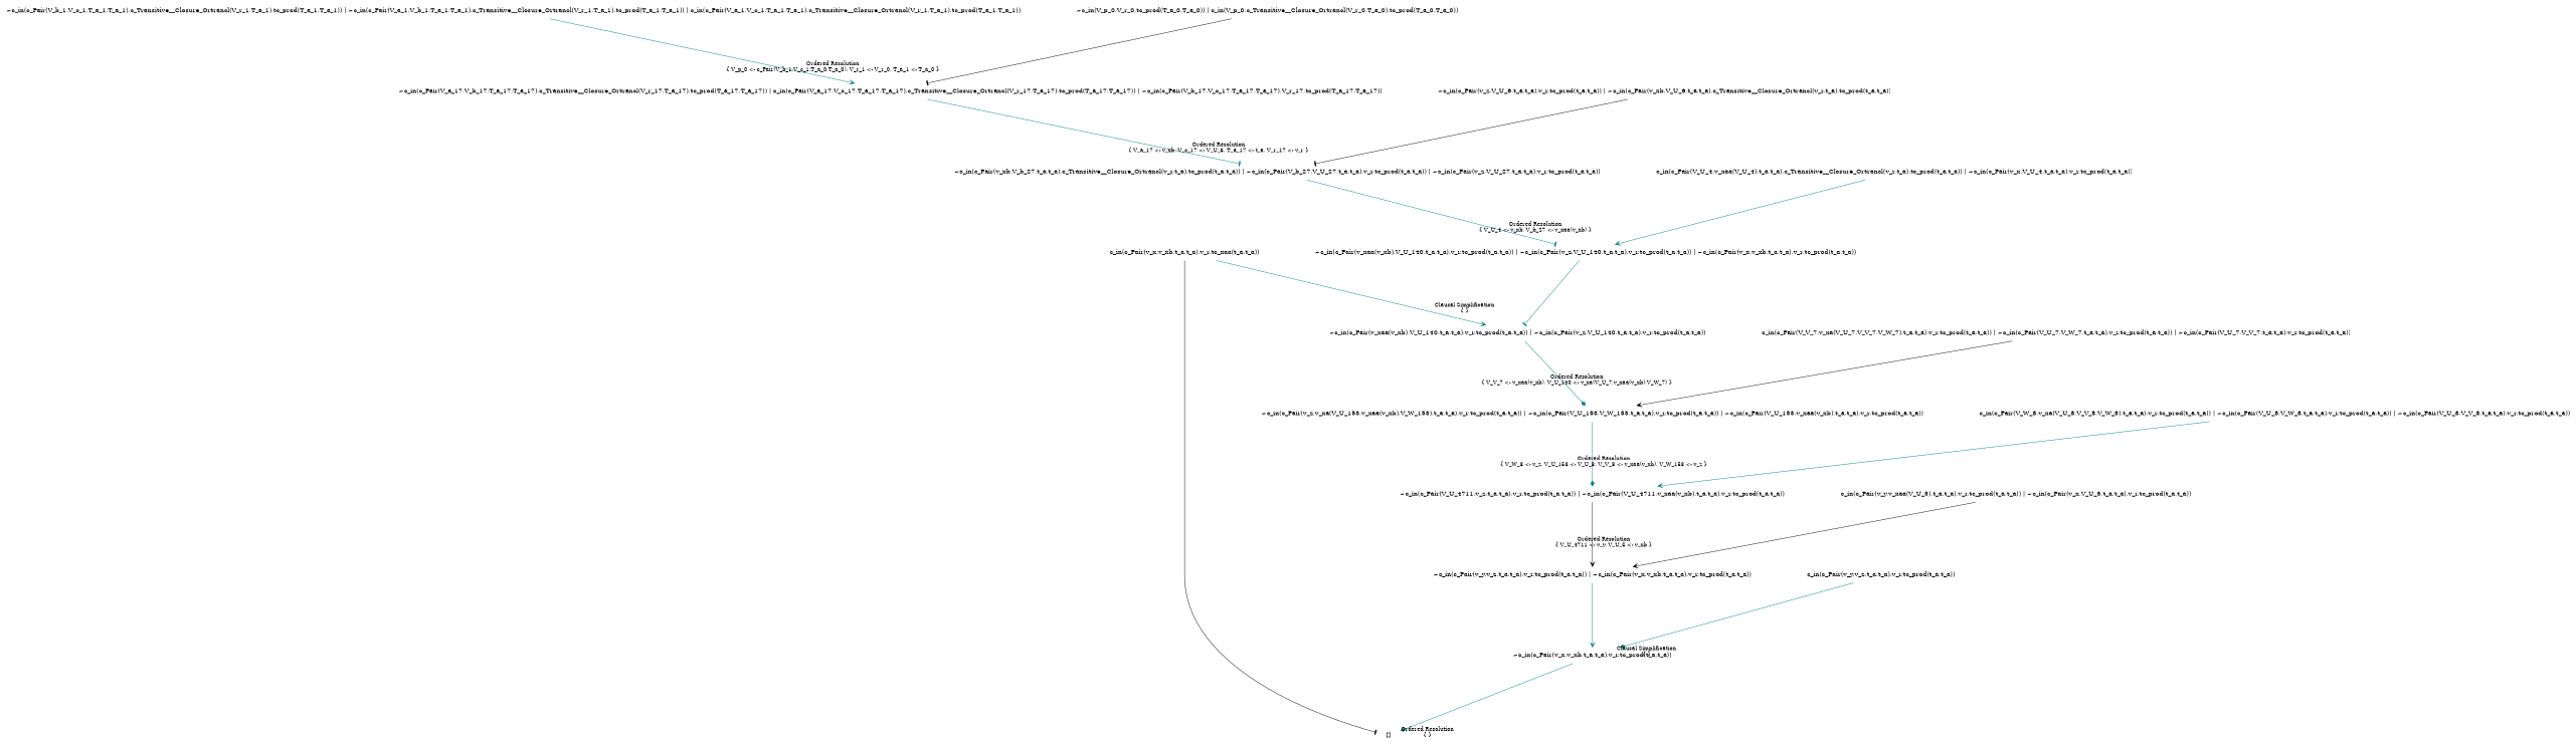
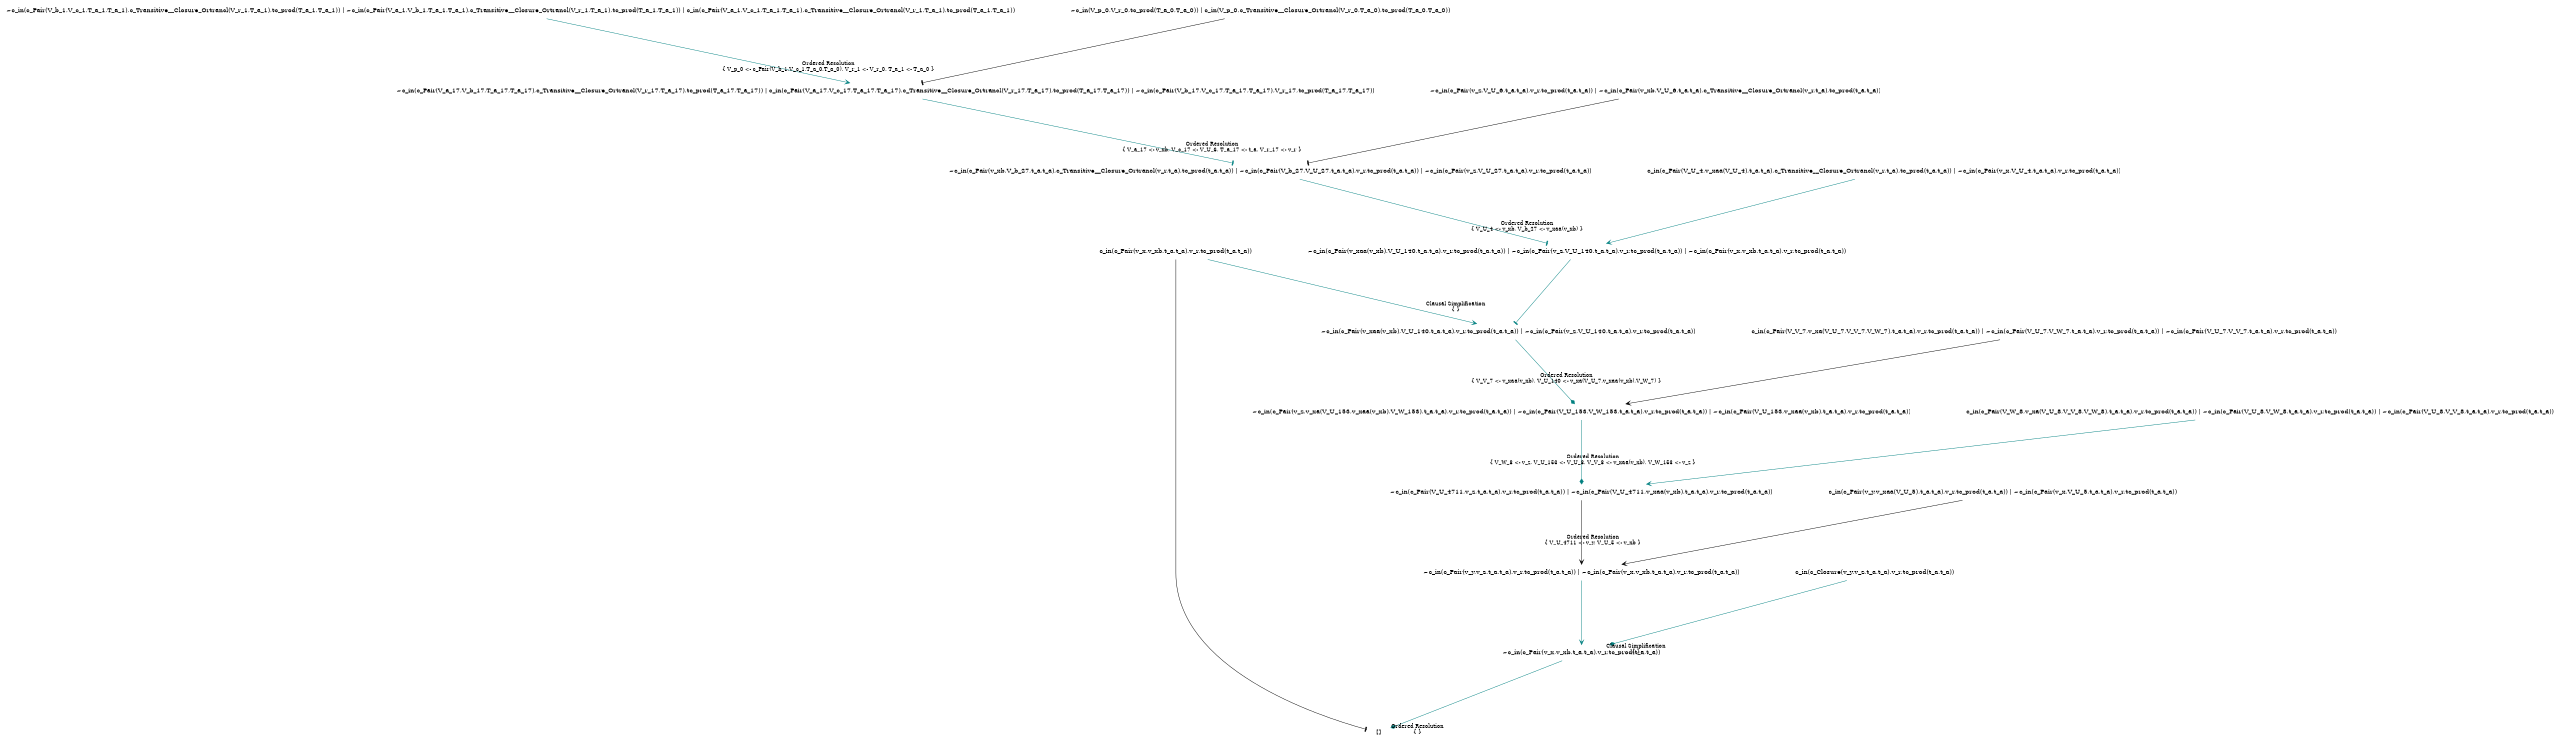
  digraph {
    nodesep=1.5
    ranksep=2
    node [color=blue shape=plaintext]
    edge [arrowhead=vee color=teal]
    "~c_in(c_Pair(v_x,v_xb,t_a,t_a),v_r,tc_prod(t_a,t_a))" [color=darkorange]
    "[]" [color=darkorange]
-   "c_in(c_Pair(v_y,v_z,t_a,t_a),v_r,tc_prod(t_a,t_a))" [color=darkorange]
+   "c_in(c_Pair(v_y,v_z,t_a,t_a),v_r,tc_prod(t_a,t_a))" [color=darkorange label="c_in(c_Closure(v_y,v_z,t_a,t_a),v_r,tc_prod(t_a,t_a))"]
    "~c_in(c_Pair(v_y,v_z,t_a,t_a),v_r,tc_prod(t_a,t_a)) | ~c_in(c_Pair(v_x,v_xb,t_a,t_a),v_r,tc_prod(t_a,t_a))" [color=darkorange]
    "~c_in(c_Pair(V_U_4711,v_z,t_a,t_a),v_r,tc_prod(t_a,t_a)) | ~c_in(c_Pair(V_U_4711,v_xaa(v_xb),t_a,t_a),v_r,tc_prod(t_a,t_a))"
    "~c_in(c_Pair(v_z,v_xa(V_U_153,v_xaa(v_xb),V_W_153),t_a,t_a),v_r,tc_prod(t_a,t_a)) | ~c_in(c_Pair(V_U_153,V_W_153,t_a,t_a),v_r,tc_prod(t_a,t_a)) | ~c_in(c_Pair(V_U_153,v_xaa(v_xb),t_a,t_a),v_r,tc_prod(t_a,t_a))" [color=darkorange]
    "~c_in(c_Pair(v_xaa(v_xb),V_U_140,t_a,t_a),v_r,tc_prod(t_a,t_a)) | ~c_in(c_Pair(v_z,V_U_140,t_a,t_a),v_r,tc_prod(t_a,t_a))"
-   "c_in(c_Pair(v_x,v_xb,t_a,t_a),v_r,tc_prod(t_a,t_a))" [label="c_in(c_Pair(v_x,v_xb,t_a,t_a),v_r,tc_xaa(t_a,t_a))"]
+   "c_in(c_Pair(v_x,v_xb,t_a,t_a),v_r,tc_prod(t_a,t_a))"
    "~c_in(c_Pair(v_xaa(v_xb),V_U_140,t_a,t_a),v_r,tc_prod(t_a,t_a)) | ~c_in(c_Pair(v_z,V_U_140,t_a,t_a),v_r,tc_prod(t_a,t_a)) | ~c_in(c_Pair(v_x,v_xb,t_a,t_a),v_r,tc_prod(t_a,t_a))"
    "~c_in(c_Pair(v_xb,V_b_27,t_a,t_a),c_Transitive__Closure_Ortrancl(v_r,t_a),tc_prod(t_a,t_a)) | ~c_in(c_Pair(V_b_27,V_U_27,t_a,t_a),v_r,tc_prod(t_a,t_a)) | ~c_in(c_Pair(v_z,V_U_27,t_a,t_a),v_r,tc_prod(t_a,t_a))" [color=darkorange]
    "~c_in(c_Pair(V_a_17,V_b_17,T_a_17,T_a_17),c_Transitive__Closure_Ortrancl(V_r_17,T_a_17),tc_prod(T_a_17,T_a_17)) | c_in(c_Pair(V_a_17,V_c_17,T_a_17,T_a_17),c_Transitive__Closure_Ortrancl(V_r_17,T_a_17),tc_prod(T_a_17,T_a_17)) | ~c_in(c_Pair(V_b_17,V_c_17,T_a_17,T_a_17),V_r_17,tc_prod(T_a_17,T_a_17))"
    "~c_in(c_Pair(V_b_1,V_c_1,T_a_1,T_a_1),c_Transitive__Closure_Ortrancl(V_r_1,T_a_1),tc_prod(T_a_1,T_a_1)) | ~c_in(c_Pair(V_a_1,V_b_1,T_a_1,T_a_1),c_Transitive__Closure_Ortrancl(V_r_1,T_a_1),tc_prod(T_a_1,T_a_1)) | c_in(c_Pair(V_a_1,V_c_1,T_a_1,T_a_1),c_Transitive__Closure_Ortrancl(V_r_1,T_a_1),tc_prod(T_a_1,T_a_1))"
    "~c_in(V_p_0,V_r_0,tc_prod(T_a_0,T_a_0)) | c_in(V_p_0,c_Transitive__Closure_Ortrancl(V_r_0,T_a_0),tc_prod(T_a_0,T_a_0))"
    "~c_in(c_Pair(v_z,V_U_6,t_a,t_a),v_r,tc_prod(t_a,t_a)) | ~c_in(c_Pair(v_xb,V_U_6,t_a,t_a),c_Transitive__Closure_Ortrancl(v_r,t_a),tc_prod(t_a,t_a))"
    "c_in(c_Pair(V_U_4,v_xaa(V_U_4),t_a,t_a),c_Transitive__Closure_Ortrancl(v_r,t_a),tc_prod(t_a,t_a)) | ~c_in(c_Pair(v_x,V_U_4,t_a,t_a),v_r,tc_prod(t_a,t_a))"
    "c_in(c_Pair(V_V_7,v_xa(V_U_7,V_V_7,V_W_7),t_a,t_a),v_r,tc_prod(t_a,t_a)) | ~c_in(c_Pair(V_U_7,V_W_7,t_a,t_a),v_r,tc_prod(t_a,t_a)) | ~c_in(c_Pair(V_U_7,V_V_7,t_a,t_a),v_r,tc_prod(t_a,t_a))"
    "c_in(c_Pair(V_W_8,v_xa(V_U_8,V_V_8,V_W_8),t_a,t_a),v_r,tc_prod(t_a,t_a)) | ~c_in(c_Pair(V_U_8,V_W_8,t_a,t_a),v_r,tc_prod(t_a,t_a)) | ~c_in(c_Pair(V_U_8,V_V_8,t_a,t_a),v_r,tc_prod(t_a,t_a))"
    "c_in(c_Pair(v_y,v_xaa(V_U_5),t_a,t_a),v_r,tc_prod(t_a,t_a)) | ~c_in(c_Pair(v_x,V_U_5,t_a,t_a),v_r,tc_prod(t_a,t_a))"
    "~c_in(c_Pair(v_x,v_xb,t_a,t_a),v_r,tc_prod(t_a,t_a))" -> "[]" [arrowhead=diamond headlabel="Ordered Resolution\n{ }" labeldistance=6 labelfontcolor=black labelfontsize=12]
    "c_in(c_Pair(v_y,v_z,t_a,t_a),v_r,tc_prod(t_a,t_a))" -> "~c_in(c_Pair(v_x,v_xb,t_a,t_a),v_r,tc_prod(t_a,t_a))" [arrowhead=diamond headlabel="Clausal Simplification\n{ }" labeldistance=6 labelfontcolor=black labelfontsize=12]
    "~c_in(c_Pair(v_y,v_z,t_a,t_a),v_r,tc_prod(t_a,t_a)) | ~c_in(c_Pair(v_x,v_xb,t_a,t_a),v_r,tc_prod(t_a,t_a))" -> "~c_in(c_Pair(v_x,v_xb,t_a,t_a),v_r,tc_prod(t_a,t_a))"
    "~c_in(c_Pair(V_U_4711,v_z,t_a,t_a),v_r,tc_prod(t_a,t_a)) | ~c_in(c_Pair(V_U_4711,v_xaa(v_xb),t_a,t_a),v_r,tc_prod(t_a,t_a))" -> "~c_in(c_Pair(v_y,v_z,t_a,t_a),v_r,tc_prod(t_a,t_a)) | ~c_in(c_Pair(v_x,v_xb,t_a,t_a),v_r,tc_prod(t_a,t_a))" [color=black headlabel="Ordered Resolution\n{ V_U_4711 <- v_y, V_U_5 <- v_xb }" labeldistance=6 labelfontcolor=black labelfontsize=12]
    "~c_in(c_Pair(v_z,v_xa(V_U_153,v_xaa(v_xb),V_W_153),t_a,t_a),v_r,tc_prod(t_a,t_a)) | ~c_in(c_Pair(V_U_153,V_W_153,t_a,t_a),v_r,tc_prod(t_a,t_a)) | ~c_in(c_Pair(V_U_153,v_xaa(v_xb),t_a,t_a),v_r,tc_prod(t_a,t_a))" -> "~c_in(c_Pair(V_U_4711,v_z,t_a,t_a),v_r,tc_prod(t_a,t_a)) | ~c_in(c_Pair(V_U_4711,v_xaa(v_xb),t_a,t_a),v_r,tc_prod(t_a,t_a))" [arrowhead=diamond headlabel="Ordered Resolution\n{ V_W_8 <- v_z, V_U_153 <- V_U_8, V_V_8 <- v_xaa(v_xb), V_W_153 <- v_z }" labeldistance=6 labelfontcolor=black labelfontsize=12]
    "~c_in(c_Pair(v_xaa(v_xb),V_U_140,t_a,t_a),v_r,tc_prod(t_a,t_a)) | ~c_in(c_Pair(v_z,V_U_140,t_a,t_a),v_r,tc_prod(t_a,t_a))" -> "~c_in(c_Pair(v_z,v_xa(V_U_153,v_xaa(v_xb),V_W_153),t_a,t_a),v_r,tc_prod(t_a,t_a)) | ~c_in(c_Pair(V_U_153,V_W_153,t_a,t_a),v_r,tc_prod(t_a,t_a)) | ~c_in(c_Pair(V_U_153,v_xaa(v_xb),t_a,t_a),v_r,tc_prod(t_a,t_a))" [arrowhead=diamond headlabel="Ordered Resolution\n{ V_V_7 <- v_xaa(v_xb), V_U_140 <- v_xa(V_U_7,v_xaa(v_xb),V_W_7) }" labeldistance=6 labelfontcolor=black labelfontsize=12]
    "c_in(c_Pair(v_x,v_xb,t_a,t_a),v_r,tc_prod(t_a,t_a))" -> "[]" [arrowhead=tee color=black]
    "c_in(c_Pair(v_x,v_xb,t_a,t_a),v_r,tc_prod(t_a,t_a))" -> "~c_in(c_Pair(v_xaa(v_xb),V_U_140,t_a,t_a),v_r,tc_prod(t_a,t_a)) | ~c_in(c_Pair(v_z,V_U_140,t_a,t_a),v_r,tc_prod(t_a,t_a))" [headlabel="Clausal Simplification\n{ }" labeldistance=6 labelfontcolor=black labelfontsize=12]
    "~c_in(c_Pair(v_xaa(v_xb),V_U_140,t_a,t_a),v_r,tc_prod(t_a,t_a)) | ~c_in(c_Pair(v_z,V_U_140,t_a,t_a),v_r,tc_prod(t_a,t_a)) | ~c_in(c_Pair(v_x,v_xb,t_a,t_a),v_r,tc_prod(t_a,t_a))" -> "~c_in(c_Pair(v_xaa(v_xb),V_U_140,t_a,t_a),v_r,tc_prod(t_a,t_a)) | ~c_in(c_Pair(v_z,V_U_140,t_a,t_a),v_r,tc_prod(t_a,t_a))" [arrowhead=tee]
    "~c_in(c_Pair(v_xb,V_b_27,t_a,t_a),c_Transitive__Closure_Ortrancl(v_r,t_a),tc_prod(t_a,t_a)) | ~c_in(c_Pair(V_b_27,V_U_27,t_a,t_a),v_r,tc_prod(t_a,t_a)) | ~c_in(c_Pair(v_z,V_U_27,t_a,t_a),v_r,tc_prod(t_a,t_a))" -> "~c_in(c_Pair(v_xaa(v_xb),V_U_140,t_a,t_a),v_r,tc_prod(t_a,t_a)) | ~c_in(c_Pair(v_z,V_U_140,t_a,t_a),v_r,tc_prod(t_a,t_a)) | ~c_in(c_Pair(v_x,v_xb,t_a,t_a),v_r,tc_prod(t_a,t_a))" [arrowhead=tee headlabel="Ordered Resolution\n{ V_U_4 <- v_xb, V_b_27 <- v_xaa(v_xb) }" labeldistance=6 labelfontcolor=black labelfontsize=12]
    "~c_in(c_Pair(V_a_17,V_b_17,T_a_17,T_a_17),c_Transitive__Closure_Ortrancl(V_r_17,T_a_17),tc_prod(T_a_17,T_a_17)) | c_in(c_Pair(V_a_17,V_c_17,T_a_17,T_a_17),c_Transitive__Closure_Ortrancl(V_r_17,T_a_17),tc_prod(T_a_17,T_a_17)) | ~c_in(c_Pair(V_b_17,V_c_17,T_a_17,T_a_17),V_r_17,tc_prod(T_a_17,T_a_17))" -> "~c_in(c_Pair(v_xb,V_b_27,t_a,t_a),c_Transitive__Closure_Ortrancl(v_r,t_a),tc_prod(t_a,t_a)) | ~c_in(c_Pair(V_b_27,V_U_27,t_a,t_a),v_r,tc_prod(t_a,t_a)) | ~c_in(c_Pair(v_z,V_U_27,t_a,t_a),v_r,tc_prod(t_a,t_a))" [arrowhead=tee headlabel="Ordered Resolution\n{ V_a_17 <- v_xb, V_c_17 <- V_U_6, T_a_17 <- t_a, V_r_17 <- v_r }" labeldistance=6 labelfontcolor=black labelfontsize=12]
    "~c_in(c_Pair(V_b_1,V_c_1,T_a_1,T_a_1),c_Transitive__Closure_Ortrancl(V_r_1,T_a_1),tc_prod(T_a_1,T_a_1)) | ~c_in(c_Pair(V_a_1,V_b_1,T_a_1,T_a_1),c_Transitive__Closure_Ortrancl(V_r_1,T_a_1),tc_prod(T_a_1,T_a_1)) | c_in(c_Pair(V_a_1,V_c_1,T_a_1,T_a_1),c_Transitive__Closure_Ortrancl(V_r_1,T_a_1),tc_prod(T_a_1,T_a_1))" -> "~c_in(c_Pair(V_a_17,V_b_17,T_a_17,T_a_17),c_Transitive__Closure_Ortrancl(V_r_17,T_a_17),tc_prod(T_a_17,T_a_17)) | c_in(c_Pair(V_a_17,V_c_17,T_a_17,T_a_17),c_Transitive__Closure_Ortrancl(V_r_17,T_a_17),tc_prod(T_a_17,T_a_17)) | ~c_in(c_Pair(V_b_17,V_c_17,T_a_17,T_a_17),V_r_17,tc_prod(T_a_17,T_a_17))" [headlabel="Ordered Resolution\n{ V_p_0 <- c_Pair(V_b_1,V_c_1,T_a_0,T_a_0), V_r_1 <- V_r_0, T_a_1 <- T_a_0 }" labeldistance=6 labelfontcolor=black labelfontsize=12]
    "~c_in(V_p_0,V_r_0,tc_prod(T_a_0,T_a_0)) | c_in(V_p_0,c_Transitive__Closure_Ortrancl(V_r_0,T_a_0),tc_prod(T_a_0,T_a_0))" -> "~c_in(c_Pair(V_a_17,V_b_17,T_a_17,T_a_17),c_Transitive__Closure_Ortrancl(V_r_17,T_a_17),tc_prod(T_a_17,T_a_17)) | c_in(c_Pair(V_a_17,V_c_17,T_a_17,T_a_17),c_Transitive__Closure_Ortrancl(V_r_17,T_a_17),tc_prod(T_a_17,T_a_17)) | ~c_in(c_Pair(V_b_17,V_c_17,T_a_17,T_a_17),V_r_17,tc_prod(T_a_17,T_a_17))" [arrowhead=tee color=black]
    "~c_in(c_Pair(v_z,V_U_6,t_a,t_a),v_r,tc_prod(t_a,t_a)) | ~c_in(c_Pair(v_xb,V_U_6,t_a,t_a),c_Transitive__Closure_Ortrancl(v_r,t_a),tc_prod(t_a,t_a))" -> "~c_in(c_Pair(v_xb,V_b_27,t_a,t_a),c_Transitive__Closure_Ortrancl(v_r,t_a),tc_prod(t_a,t_a)) | ~c_in(c_Pair(V_b_27,V_U_27,t_a,t_a),v_r,tc_prod(t_a,t_a)) | ~c_in(c_Pair(v_z,V_U_27,t_a,t_a),v_r,tc_prod(t_a,t_a))" [arrowhead=tee color=black]
    "c_in(c_Pair(V_U_4,v_xaa(V_U_4),t_a,t_a),c_Transitive__Closure_Ortrancl(v_r,t_a),tc_prod(t_a,t_a)) | ~c_in(c_Pair(v_x,V_U_4,t_a,t_a),v_r,tc_prod(t_a,t_a))" -> "~c_in(c_Pair(v_xaa(v_xb),V_U_140,t_a,t_a),v_r,tc_prod(t_a,t_a)) | ~c_in(c_Pair(v_z,V_U_140,t_a,t_a),v_r,tc_prod(t_a,t_a)) | ~c_in(c_Pair(v_x,v_xb,t_a,t_a),v_r,tc_prod(t_a,t_a))"
    "c_in(c_Pair(V_V_7,v_xa(V_U_7,V_V_7,V_W_7),t_a,t_a),v_r,tc_prod(t_a,t_a)) | ~c_in(c_Pair(V_U_7,V_W_7,t_a,t_a),v_r,tc_prod(t_a,t_a)) | ~c_in(c_Pair(V_U_7,V_V_7,t_a,t_a),v_r,tc_prod(t_a,t_a))" -> "~c_in(c_Pair(v_z,v_xa(V_U_153,v_xaa(v_xb),V_W_153),t_a,t_a),v_r,tc_prod(t_a,t_a)) | ~c_in(c_Pair(V_U_153,V_W_153,t_a,t_a),v_r,tc_prod(t_a,t_a)) | ~c_in(c_Pair(V_U_153,v_xaa(v_xb),t_a,t_a),v_r,tc_prod(t_a,t_a))" [color=black]
    "c_in(c_Pair(V_W_8,v_xa(V_U_8,V_V_8,V_W_8),t_a,t_a),v_r,tc_prod(t_a,t_a)) | ~c_in(c_Pair(V_U_8,V_W_8,t_a,t_a),v_r,tc_prod(t_a,t_a)) | ~c_in(c_Pair(V_U_8,V_V_8,t_a,t_a),v_r,tc_prod(t_a,t_a))" -> "~c_in(c_Pair(V_U_4711,v_z,t_a,t_a),v_r,tc_prod(t_a,t_a)) | ~c_in(c_Pair(V_U_4711,v_xaa(v_xb),t_a,t_a),v_r,tc_prod(t_a,t_a))"
    "c_in(c_Pair(v_y,v_xaa(V_U_5),t_a,t_a),v_r,tc_prod(t_a,t_a)) | ~c_in(c_Pair(v_x,V_U_5,t_a,t_a),v_r,tc_prod(t_a,t_a))" -> "~c_in(c_Pair(v_y,v_z,t_a,t_a),v_r,tc_prod(t_a,t_a)) | ~c_in(c_Pair(v_x,v_xb,t_a,t_a),v_r,tc_prod(t_a,t_a))" [color=black]
  }
